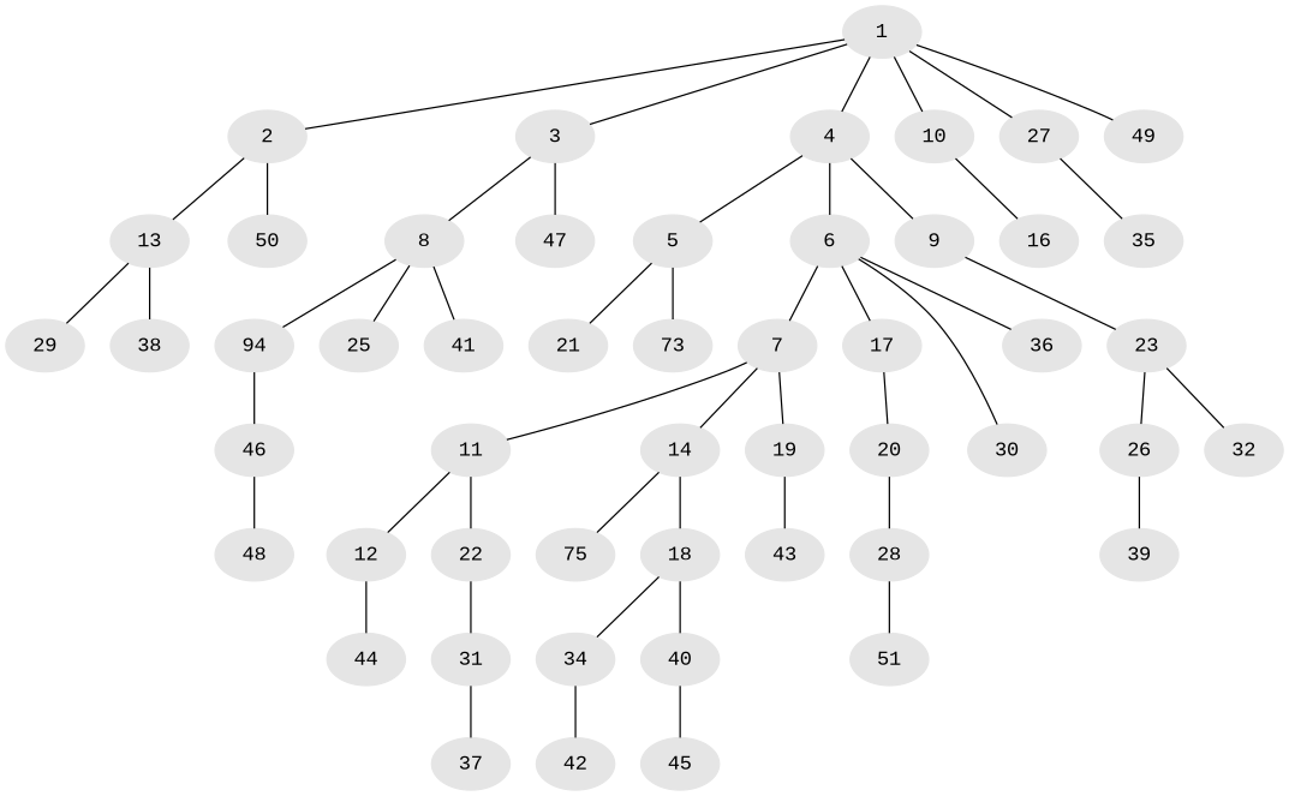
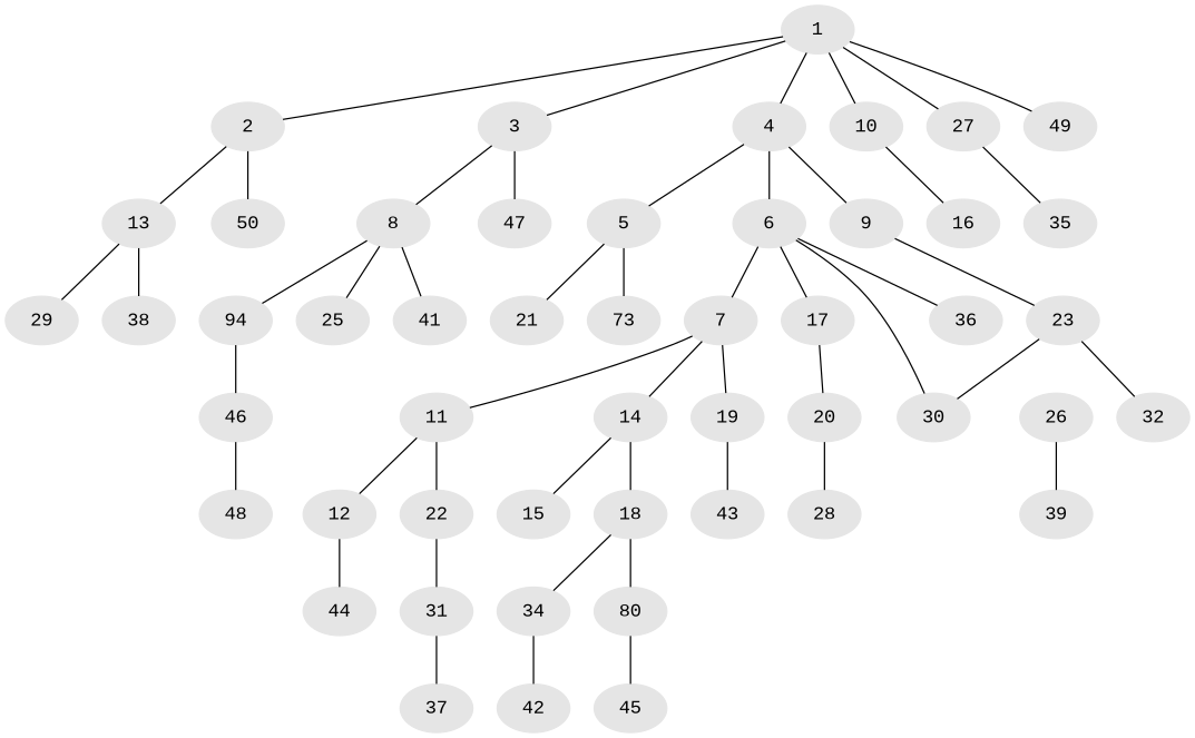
  graph {
    fontname="Liberation Mono"
    node [color=gray90 fontname="Liberation Mono" style=filled]
    edge [fontname="Liberation Mono"]
    1
    2
    3
    4
    10
    27
    49
    13
    50
    8
    47
    5
    6
    9
    16
    35
    29
    38
    n19 [label=94]
    25
    41
    21
    n23 [label=73]
    7
    17
    30
    36
    23
    11
    14
    19
    20
    12
    22
-   15 [label=75]
+   15
    18
    43
    46
    26
    32
    44
    31
    34
-   40
+   40 [label=80]
    28
    42
    45
-   51
    37
    39
    48
    1 -- 2
    1 -- 3
    1 -- 4
    1 -- 10
    1 -- 27
    1 -- 49
    2 -- 13
    2 -- 50
    3 -- 8
    3 -- 47
    4 -- 5
    4 -- 6
    4 -- 9
    10 -- 16
    27 -- 35
    13 -- 29
    13 -- 38
    8 -- n19
    8 -- 25
    8 -- 41
    5 -- 21
    5 -- n23
    6 -- 7
    6 -- 17
    6 -- 30
    6 -- 36
    9 -- 23
    n19 -- 46
    7 -- 11
    7 -- 14
    7 -- 19
    17 -- 20
-   23 -- 26
+   23 -- 30
    23 -- 32
    11 -- 12
    11 -- 22
    14 -- 15
    14 -- 18
    19 -- 43
    20 -- 28
    12 -- 44
    22 -- 31
    18 -- 34
    18 -- 40
    46 -- 48
    26 -- 39
    31 -- 37
    34 -- 42
    40 -- 45
-   28 -- 51
  }
